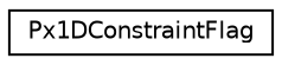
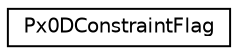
  digraph {
    rankdir=LR
-   n1 [color=black fillcolor=white fontname=Helvetica fontsize=10 height=0.2 label=Px1DConstraintFlag shape=record style=filled width=0.4]
+   n1 [color=black fillcolor=white fontname=Helvetica fontsize=10 height=0.2 label=Px0DConstraintFlag shape=record style=filled width=0.4]
  }
